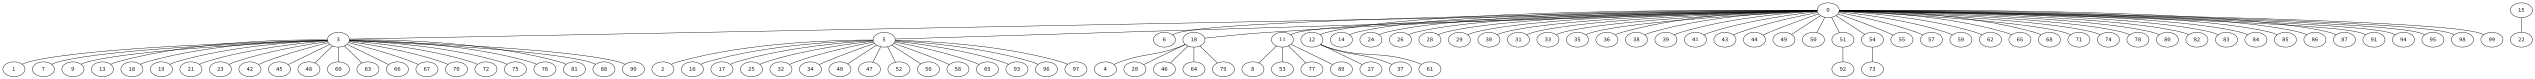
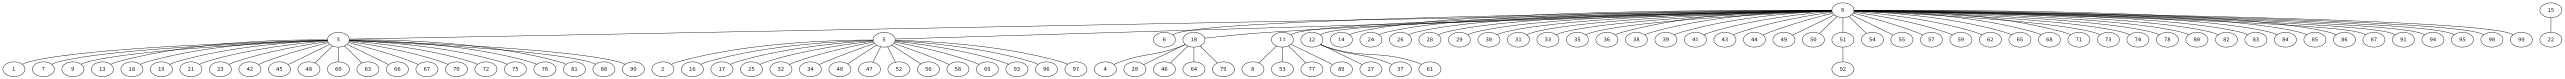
  graph {
    fontname="Source Code Pro"
    node [fontname="Source Code Pro"]
    edge [fontname="Source Code Pro"]
    0
    3
    5
    6
    10
    11
    12
    14
    24
    26
    28
    29
    30
    31
    33
    35
    36
    38
    39
    41
    43
    44
    49
    50
    51
    54
    55
    57
    59
    62
    65
    68
    71
    73
    74
    78
    80
    82
    83
    84
    85
    86
    87
    91
    94
    95
    98
    99
    1
    7
    9
    13
    18
    19
    21
    23
    42
    45
    48
    60
    63
    66
    67
    70
    72
    75
    76
    81
    88
    90
    2
    16
    17
    25
    32
    34
    40
    47
    52
    56
    58
    69
    93
    96
    97
    4
    20
    46
    64
    79
    8
    53
    77
    89
    27
    37
    61
    92
    15
    22
    0 -- 3
    0 -- 5
    0 -- 6
    0 -- 10
    0 -- 11
    0 -- 12
    0 -- 14
    0 -- 24
    0 -- 26
    0 -- 28
    0 -- 29
    0 -- 30
    0 -- 31
    0 -- 33
    0 -- 35
    0 -- 36
    0 -- 38
    0 -- 39
    0 -- 41
    0 -- 43
    0 -- 44
    0 -- 49
    0 -- 50
    0 -- 51
    0 -- 54
    0 -- 55
    0 -- 57
    0 -- 59
    0 -- 62
    0 -- 65
    0 -- 68
    0 -- 71
-   54 -- 73
+   0 -- 73
    0 -- 74
    0 -- 78
    0 -- 80
    0 -- 82
    0 -- 83
    0 -- 84
    0 -- 85
    0 -- 86
    0 -- 87
    0 -- 91
    0 -- 94
    0 -- 95
    0 -- 98
    0 -- 99
    3 -- 1
    3 -- 7
    3 -- 9
    3 -- 13
    3 -- 18
    3 -- 19
    3 -- 21
    3 -- 23
    3 -- 42
    3 -- 45
    3 -- 48
    3 -- 60
    3 -- 63
    3 -- 66
    3 -- 67
    3 -- 70
    3 -- 72
    3 -- 75
    3 -- 76
    3 -- 81
    3 -- 88
    3 -- 90
    5 -- 2
    5 -- 16
    5 -- 17
    5 -- 25
    5 -- 32
    5 -- 34
    5 -- 40
    5 -- 47
    5 -- 52
    5 -- 56
    5 -- 58
    5 -- 69
    5 -- 93
    5 -- 96
    5 -- 97
    10 -- 4
    10 -- 20
    10 -- 46
    10 -- 64
    10 -- 79
    11 -- 8
    11 -- 53
    11 -- 77
    11 -- 89
    12 -- 27
    12 -- 37
    12 -- 61
    51 -- 92
    15 -- 22
  }
